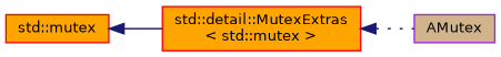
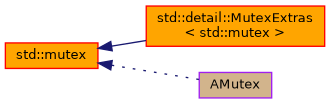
  digraph {
    rankdir=LR
    node [color=red fillcolor=orange fontname=Helvetica fontsize=10 shape=record style=filled]
    edge [color=midnightblue dir=back fontname=Helvetica fontsize=10 labelfontname=Helvetica labelfontsize=10]
    n1 [height=0.2 label="std::mutex" width=0.4]
    n2 [height=0.2 label="std::detail::MutexExtras\l\< std::mutex \>" width=0.4]
    n3 [color=purple fillcolor=tan height=0.2 label=AMutex width=0.4]
    n1 -> n2 [style=solid]
-   n2 -> n3 [style=dotted]
+   n1 -> n3 [style=dotted]
  }
